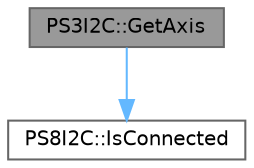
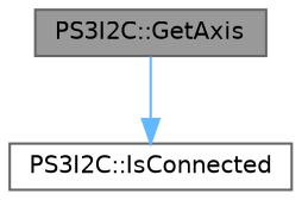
  digraph {
    rankdir=TB
    node [fontname=Helvetica fontsize=10 shape=box style=filled]
    n1 [color=gray40 fillcolor=grey60 fontcolor=black height=0.2 label="PS3I2C::GetAxis" width=0.4]
-   n2 [color=grey40 fillcolor=white height=0.2 label="PS8I2C::IsConnected" width=0.4]
+   n2 [color=grey40 fillcolor=white height=0.2 label="PS3I2C::IsConnected" width=0.4]
    n1 -> n2 [color=steelblue1 fontname=Helvetica fontsize=10 labelfontname=Helvetica labelfontsize=10 style=solid]
  }
